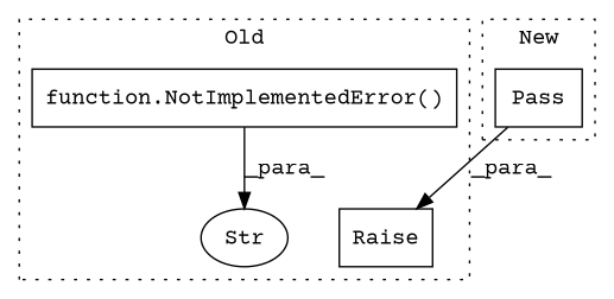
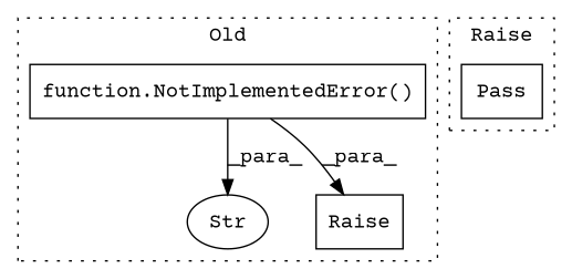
  digraph {
    fontname="Courier Prime"
    node [fontname="Courier Prime" shape=box]
    edge [fontname="Courier Prime" style=solid]
    n1 [a=75 l="20,11" label="function.NotImplementedError()" s="424,499"]
    n2 [a=91 l=6 label=Raise s=404]
    n3 [a=66 l=55 label=Str s=444 shape=ellipse]
    n4 [a=62 l=4 label=Pass s=408]
    subgraph cluster_1 {
      label=Old
      style=dotted
      n1
      n2
      n3
    }
    subgraph cluster_2 {
-     label=New
+     label=Raise
      style=dotted
      n4
    }
-   n4 -> n2 [label=_para_]
+   n1 -> n2 [label=_para_]
    n1 -> n3 [label=_para_]
  }
